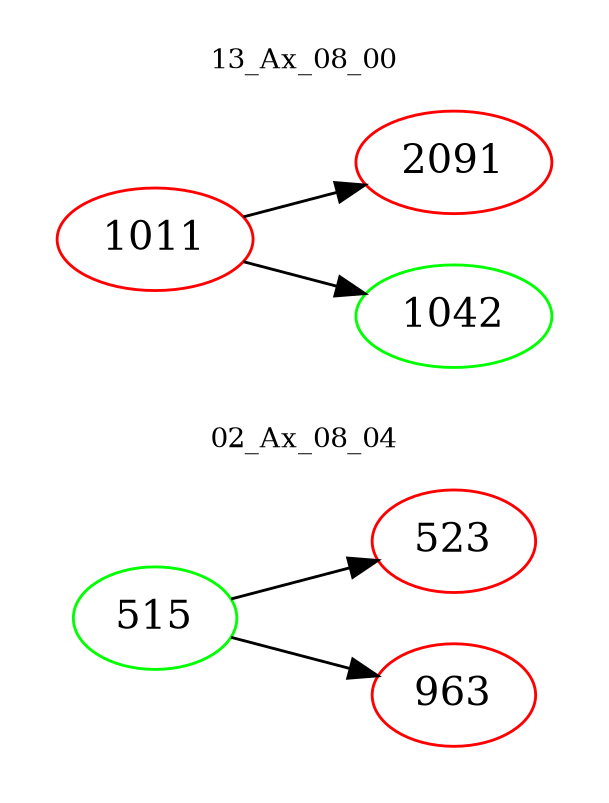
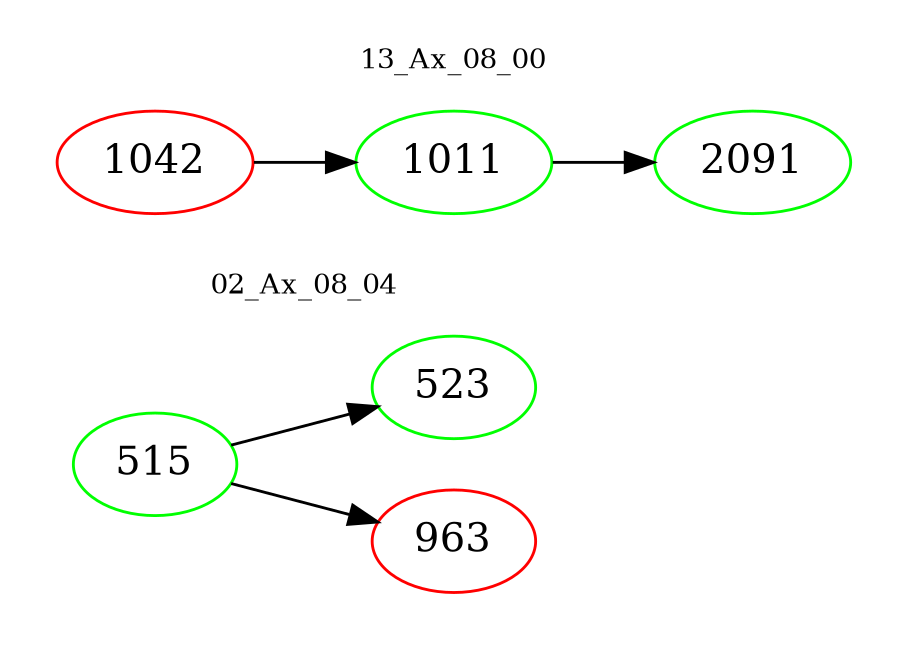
  digraph {
    rankdir=LR
    node [color=green]
    edge [color=black]
    n1 [label=515]
    n2 [color=red label=963]
-   n3 [color=red label=523]
-   n4 [color=red label=1011]
-   n5 [label=1042]
-   n6 [color=red label=2091]
+   n3 [label=523]
+   n4 [label=1011]
+   n5 [color=red label=1042]
+   n6 [label=2091]
    subgraph cluster_1 {
      color=white
      fontsize=10
      label="02_Ax_08_04"
      n1
      n2
      n3
    }
    subgraph cluster_2 {
      color=white
      fontsize=10
      label="13_Ax_08_00"
      n4
      n5
      n6
    }
    n1 -> n2
    n1 -> n3
-   n4 -> n5
+   n5 -> n4
    n4 -> n6
  }
